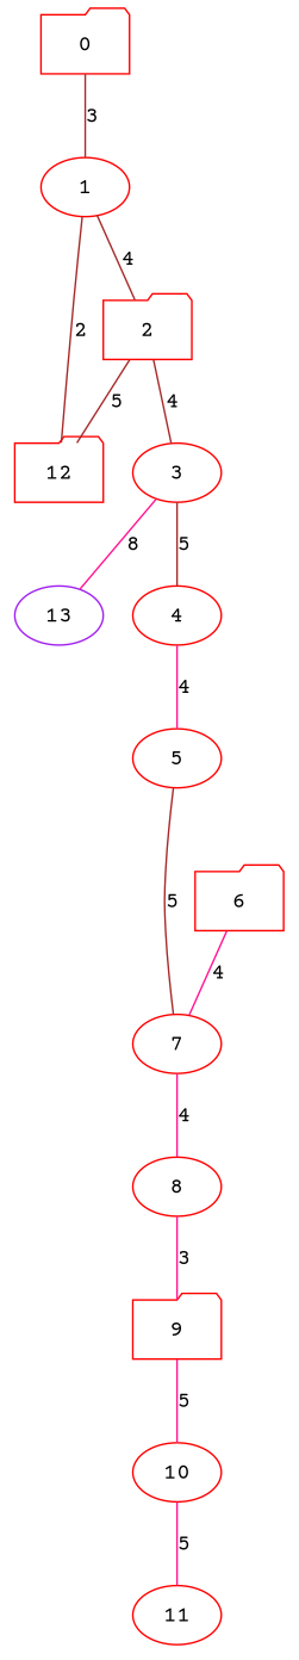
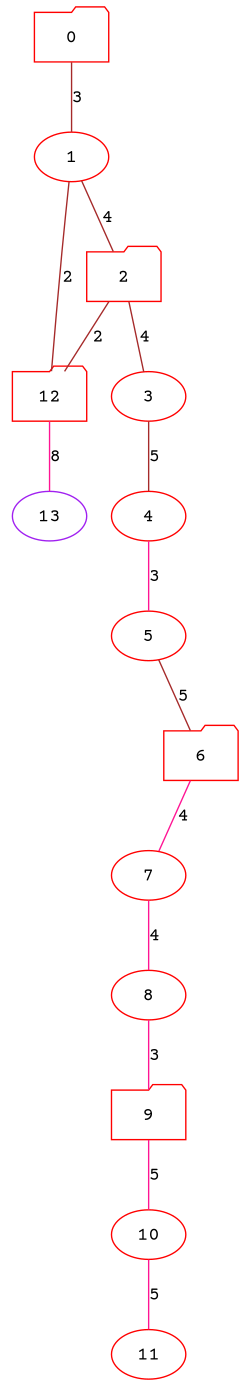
  graph {
    fontname="Courier Prime"
    node [color=red fontname="Courier Prime" shape=ellipse weight=1]
    edge [color=brown fontname="Courier Prime"]
    0 [shape=folder]
    1
    2 [shape=folder]
    12 [shape=folder]
    3
    13 [color=purple weight=4]
    4
    5
    6 [shape=folder]
    7
    8
    9 [shape=folder]
    10
    11
    0 -- 1 [label=3]
    1 -- 2 [label=4]
    1 -- 12 [label=2]
-   2 -- 12 [label=5]
+   2 -- 12 [label=2]
    2 -- 3 [label=4]
-   3 -- 13 [color=deeppink label=8]
+   12 -- 13 [color=deeppink label=8]
    3 -- 4 [label=5]
-   4 -- 5 [color=deeppink label=4]
-   5 -- 7 [label=5]
+   4 -- 5 [color=deeppink label=3]
+   5 -- 6 [label=5]
    6 -- 7 [color=deeppink label=4]
    7 -- 8 [color=deeppink label=4]
    8 -- 9 [color=deeppink label=3]
    9 -- 10 [color=deeppink label=5]
    10 -- 11 [color=deeppink label=5]
  }
